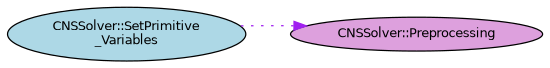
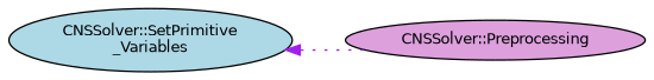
  digraph {
    rankdir=LR
    node [color=black fontname=Helvetica fontsize=10 shape=ellipse style=filled]
    n1 [fillcolor=lightblue fontcolor=black height=0.2 label="CNSSolver::SetPrimitive\l_Variables" width=0.4]
    n2 [fillcolor=plum height=0.2 label="CNSSolver::Preprocessing" width=0.4]
-   n2 -> n1 [color=purple dir=back fontname=Helvetica fontsize=10 labelfontname=Helvetica labelfontsize=10 style=dotted]
+   n1 -> n2 [color=purple dir=back fontname=Helvetica fontsize=10 labelfontname=Helvetica labelfontsize=10 style=dotted]
  }
